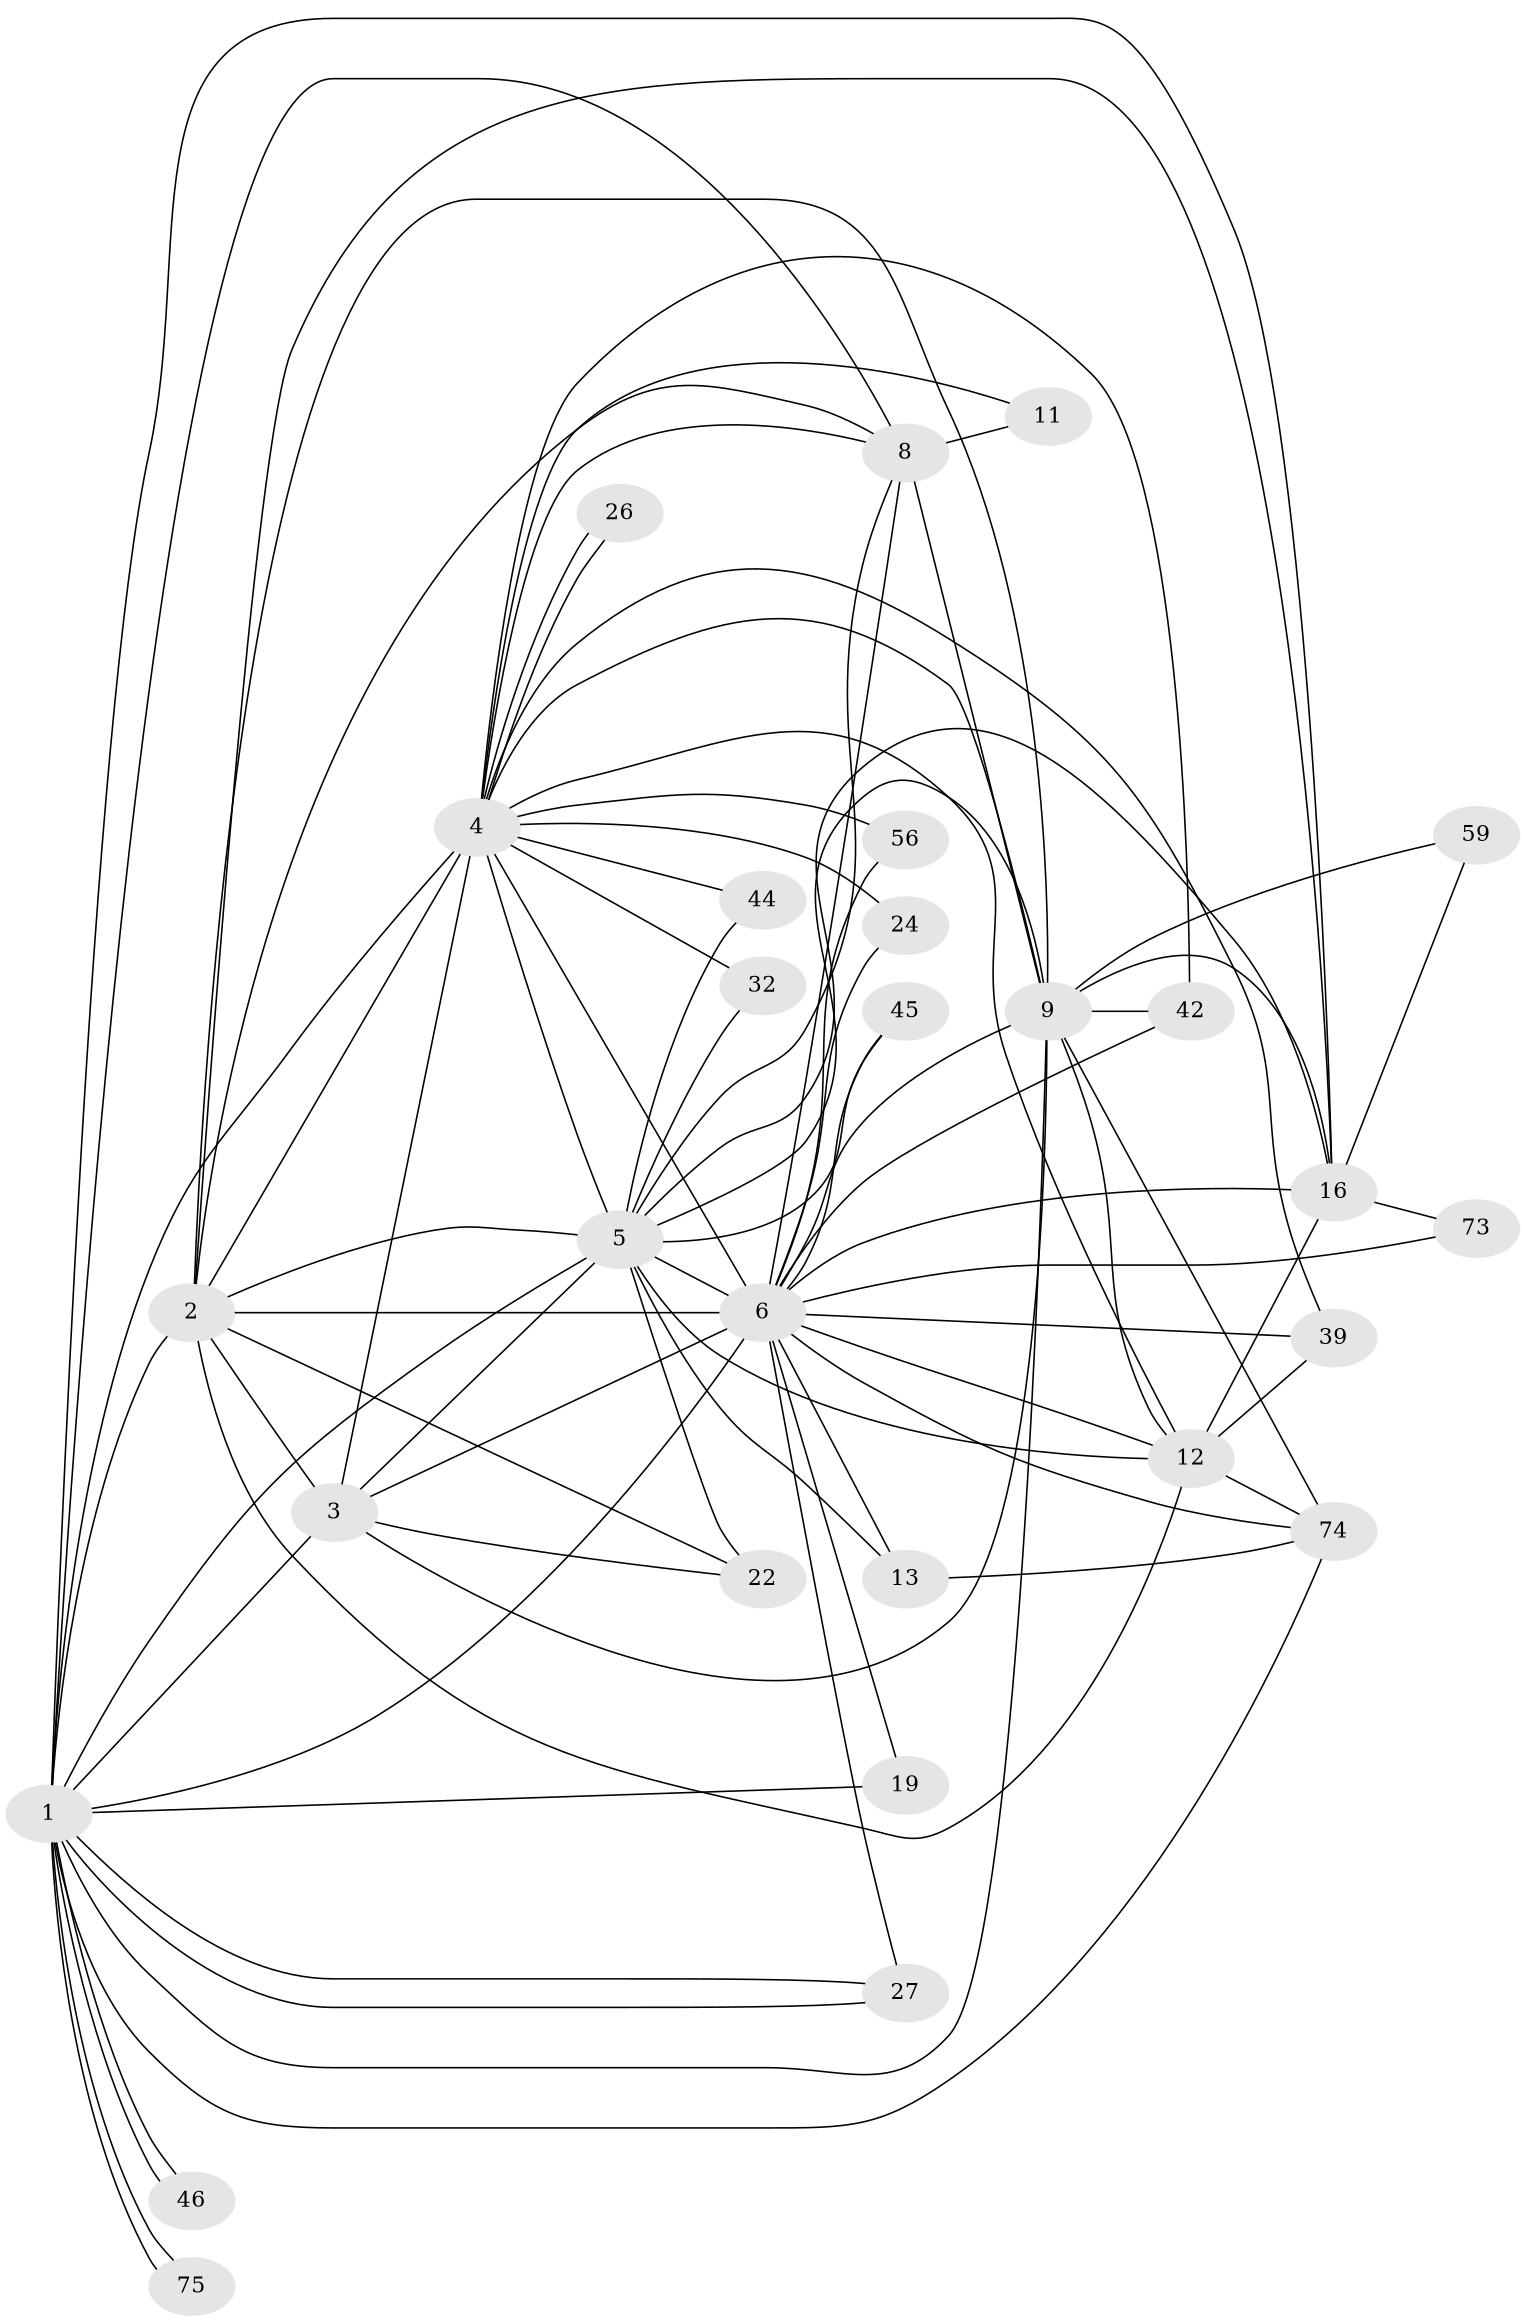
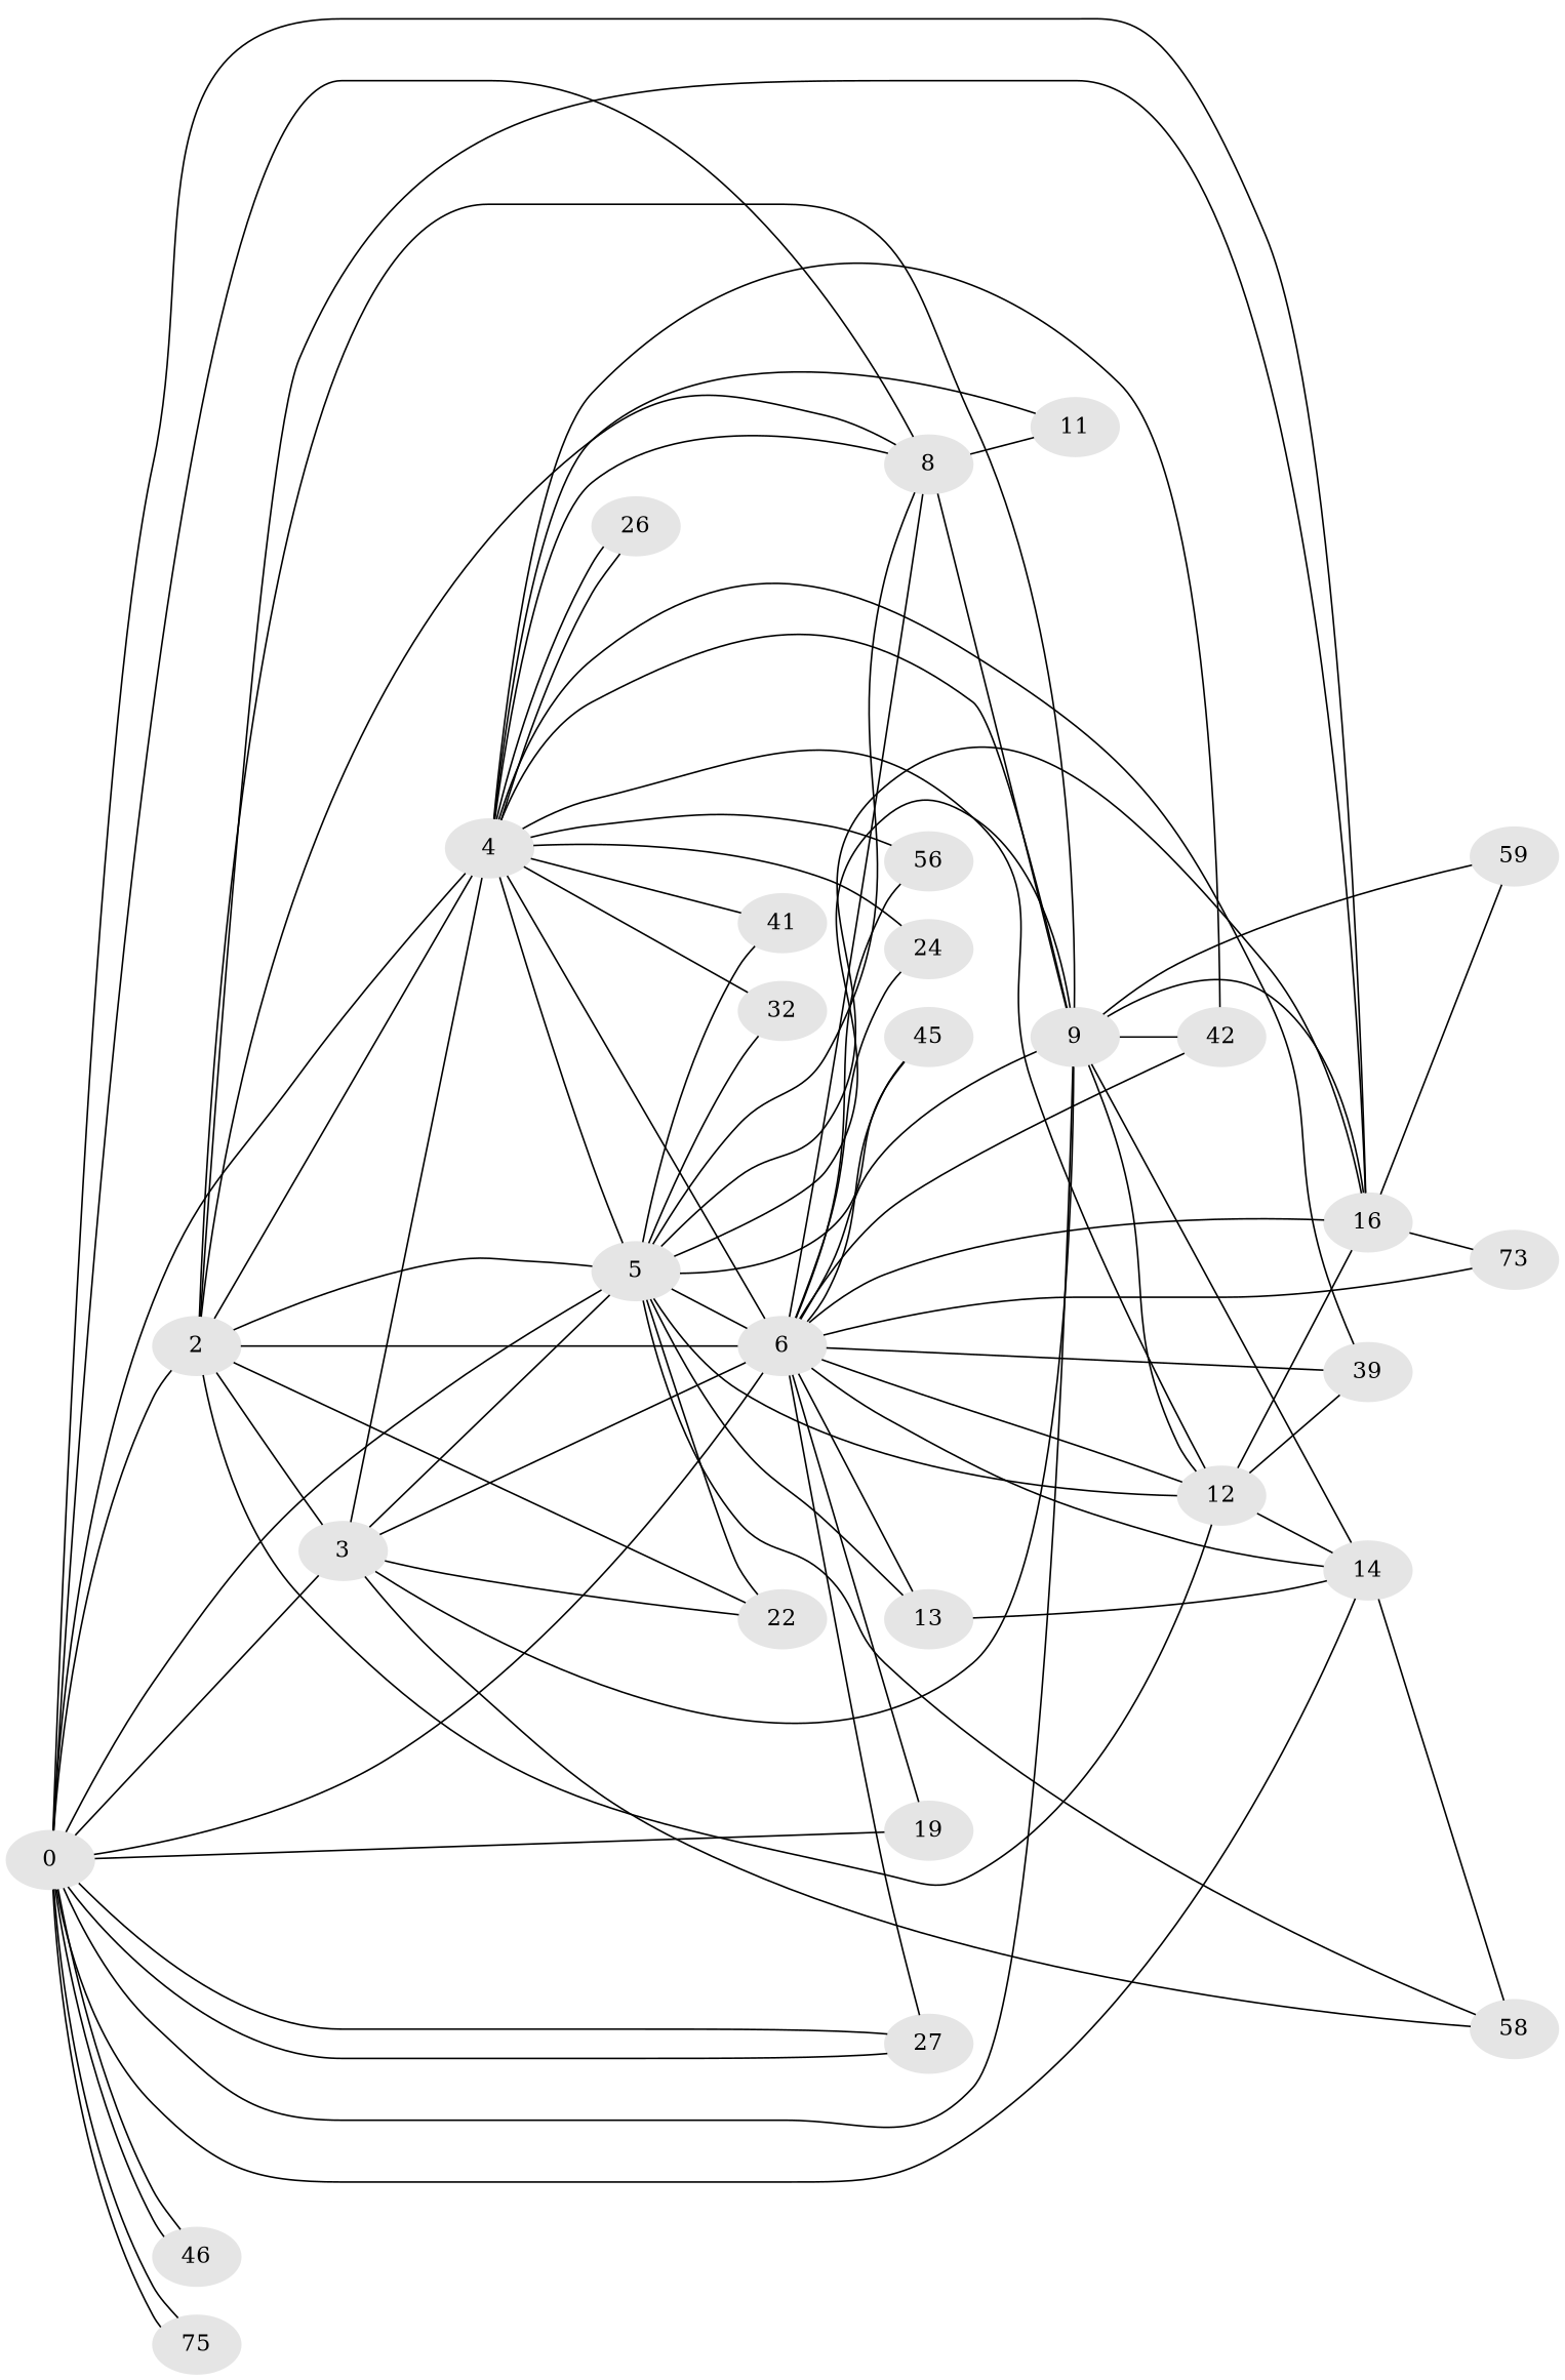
  graph {
    rankdir=LR
    node [color=gray90 style=filled]
-   1 [super="+31"]
+   1 [super="+31" label=0]
    2
    3
    4
    5 [super="+60"]
    6 [super="+88+94+86+79+38+64+28+47+29+33+7+57+10"]
    8 [super="+69+21"]
    9 [super="+34+35+97+40+76"]
-   14 [super="+48+18+15" label=74]
+   14 [super="+48+18+15"]
    16 [super="+43+23+17"]
    19
    27
    46
    75
    12 [super="+52+36"]
    22 [super="+50"]
+   58
    11
    24
    26
    32
    39 [super="+84+66"]
-   41 [label=44]
+   41
    42 [super="+68"]
    56 [super="+70"]
    13
    45
    73
    59
    1 -- 2
    1 -- 3
    1 -- 4
    1 -- 5
    1 -- 6 [weight=4]
    1 -- 8 [weight=2]
    1 -- 9
    1 -- 14
    1 -- 16
    1 -- 19
    1 -- 27
    1 -- 27
    1 -- 46
    1 -- 46
    1 -- 75
    1 -- 75
    2 -- 3
    2 -- 4
    2 -- 5
    2 -- 6 [weight=9]
    2 -- 8
    2 -- 9
    2 -- 16 [weight=2]
    2 -- 12 [weight=3]
    2 -- 22
    3 -- 4
    3 -- 5
    3 -- 6 [weight=6]
    3 -- 9 [weight=2]
    3 -- 22
+   3 -- 58
    4 -- 5
    4 -- 6 [weight=7]
    4 -- 8
    4 -- 9 [weight=2]
    4 -- 12
    4 -- 11
    4 -- 24
    4 -- 26
    4 -- 26
    4 -- 32
    4 -- 39 [weight=2]
    4 -- 41
    4 -- 42
    4 -- 56
    5 -- 6 [weight=4]
    5 -- 8 [weight=2]
    5 -- 9
    5 -- 16
    5 -- 12
    5 -- 22
+   5 -- 58
    5 -- 32
    5 -- 41
    5 -- 13
    5 -- 45
    6 -- 8 [weight=5]
    6 -- 9 [weight=5]
    6 -- 14 [weight=4]
    6 -- 16 [weight=7]
    6 -- 19 [weight=2]
    6 -- 27
    6 -- 12 [weight=4]
    6 -- 24
    6 -- 39
    6 -- 42
    6 -- 56 [weight=2]
    6 -- 13
    6 -- 45
    6 -- 73
    8 -- 9 [weight=2]
    8 -- 11
    9 -- 14 [weight=2]
    9 -- 16 [weight=3]
    9 -- 12 [weight=2]
    9 -- 42
    9 -- 59
+   14 -- 58
    16 -- 73
    16 -- 59
    12 -- 14
    12 -- 16 [weight=2]
    12 -- 39
    13 -- 14
  }
